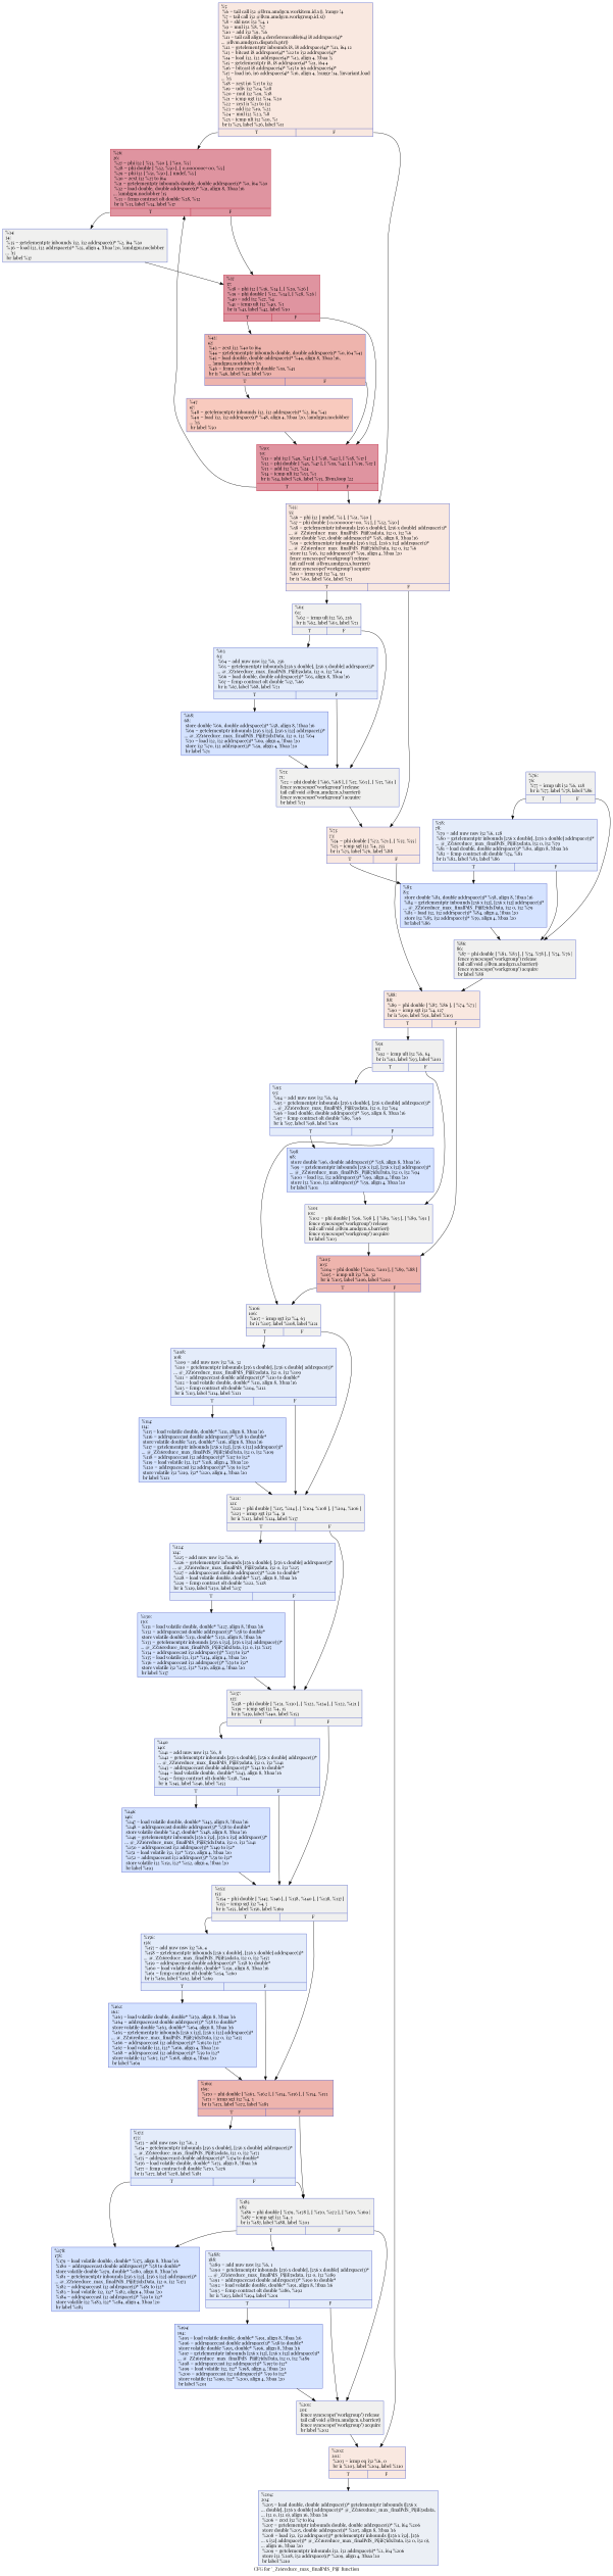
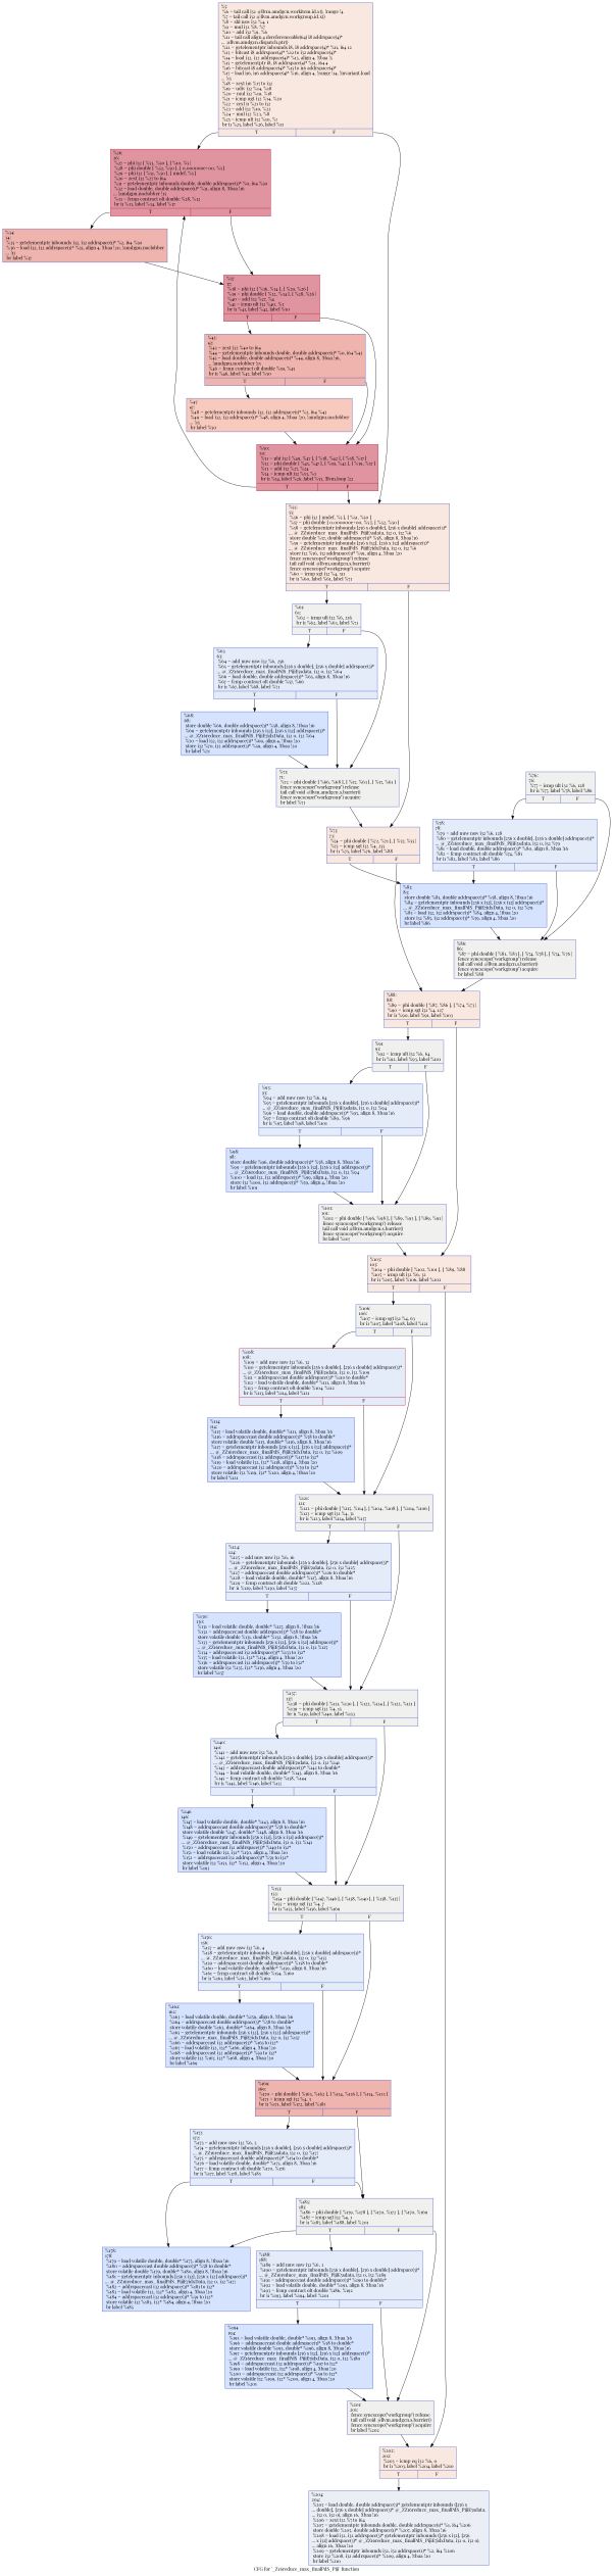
  digraph {
    fontname="Playfair Display"
    label="CFG for '_Z16reduce_max_finalPdS_Piji' function"
    node [color="#3d50c3ff" fillcolor="#dedcdb70" fontname="Playfair Display" shape=record style=filled]
    edge [fontname="Playfair Display" tailport=s0]
    n1 [fillcolor="#f1ccb870" label="{%5:\l  %6 = tail call i32 @llvm.amdgcn.workitem.id.x(), !range !4\l  %7 = tail call i32 @llvm.amdgcn.workgroup.id.x()\l  %8 = shl nsw i32 %4, 1\l  %9 = mul i32 %8, %7\l  %10 = add i32 %9, %6\l  %11 = tail call align 4 dereferenceable(64) i8 addrspace(4)*\l... @llvm.amdgcn.dispatch.ptr()\l  %12 = getelementptr inbounds i8, i8 addrspace(4)* %11, i64 12\l  %13 = bitcast i8 addrspace(4)* %12 to i32 addrspace(4)*\l  %14 = load i32, i32 addrspace(4)* %13, align 4, !tbaa !5\l  %15 = getelementptr i8, i8 addrspace(4)* %11, i64 4\l  %16 = bitcast i8 addrspace(4)* %15 to i16 addrspace(4)*\l  %17 = load i16, i16 addrspace(4)* %16, align 4, !range !14, !invariant.load\l... !15\l  %18 = zext i16 %17 to i32\l  %19 = udiv i32 %14, %18\l  %20 = mul i32 %19, %18\l  %21 = icmp ugt i32 %14, %20\l  %22 = zext i1 %21 to i32\l  %23 = add i32 %19, %22\l  %24 = mul i32 %23, %8\l  %25 = icmp ult i32 %10, %3\l  br i1 %25, label %26, label %55\l|{<s0>T|<s1>F}}"]
    n2 [color="#b70d28ff" fillcolor="#b70d2870" label="{%26:\l26:                                               \l  %27 = phi i32 [ %53, %50 ], [ %10, %5 ]\l  %28 = phi double [ %52, %50 ], [ 0.000000e+00, %5 ]\l  %29 = phi i32 [ %51, %50 ], [ undef, %5 ]\l  %30 = zext i32 %27 to i64\l  %31 = getelementptr inbounds double, double addrspace(1)* %0, i64 %30\l  %32 = load double, double addrspace(1)* %31, align 8, !tbaa !16,\l... !amdgpu.noclobber !15\l  %33 = fcmp contract olt double %28, %32\l  br i1 %33, label %34, label %37\l|{<s0>T|<s1>F}}"]
    n3 [fillcolor="#f1ccb870" label="{%55:\l55:                                               \l  %56 = phi i32 [ undef, %5 ], [ %51, %50 ]\l  %57 = phi double [ 0.000000e+00, %5 ], [ %52, %50 ]\l  %58 = getelementptr inbounds [256 x double], [256 x double] addrspace(3)*\l... @_ZZ16reduce_max_finalPdS_PijiE5sdata, i32 0, i32 %6\l  store double %57, double addrspace(3)* %58, align 8, !tbaa !16\l  %59 = getelementptr inbounds [256 x i32], [256 x i32] addrspace(3)*\l... @_ZZ16reduce_max_finalPdS_PijiE7idxData, i32 0, i32 %6\l  store i32 %56, i32 addrspace(3)* %59, align 4, !tbaa !20\l  fence syncscope(\"workgroup\") release\l  tail call void @llvm.amdgcn.s.barrier()\l  fence syncscope(\"workgroup\") acquire\l  %60 = icmp sgt i32 %4, 511\l  br i1 %60, label %61, label %73\l|{<s0>T|<s1>F}}"]
-   n4 [label="{%34:\l34:                                               \l  %35 = getelementptr inbounds i32, i32 addrspace(1)* %2, i64 %30\l  %36 = load i32, i32 addrspace(1)* %35, align 4, !tbaa !20, !amdgpu.noclobber\l... !15\l  br label %37\l}"]
+   n4 [fillcolor="#d8564670" label="{%34:\l34:                                               \l  %35 = getelementptr inbounds i32, i32 addrspace(1)* %2, i64 %30\l  %36 = load i32, i32 addrspace(1)* %35, align 4, !tbaa !20, !amdgpu.noclobber\l... !15\l  br label %37\l}"]
    n5 [color="#b70d28ff" fillcolor="#b70d2870" label="{%37:\l37:                                               \l  %38 = phi i32 [ %36, %34 ], [ %29, %26 ]\l  %39 = phi double [ %32, %34 ], [ %28, %26 ]\l  %40 = add i32 %27, %4\l  %41 = icmp ult i32 %40, %3\l  br i1 %41, label %42, label %50\l|{<s0>T|<s1>F}}"]
    n6 [label="{%61:\l61:                                               \l  %62 = icmp ult i32 %6, 256\l  br i1 %62, label %63, label %71\l|{<s0>T|<s1>F}}"]
    n7 [fillcolor="#f1ccb870" label="{%73:\l73:                                               \l  %74 = phi double [ %72, %71 ], [ %57, %55 ]\l  %75 = icmp sgt i32 %4, 255\l  br i1 %75, label %76, label %88\l|{<s0>T|<s1>F}}"]
    n8 [fillcolor="#d8564670" label="{%42:\l42:                                               \l  %43 = zext i32 %40 to i64\l  %44 = getelementptr inbounds double, double addrspace(1)* %0, i64 %43\l  %45 = load double, double addrspace(1)* %44, align 8, !tbaa !16,\l... !amdgpu.noclobber !15\l  %46 = fcmp contract olt double %39, %45\l  br i1 %46, label %47, label %50\l|{<s0>T|<s1>F}}"]
    n9 [color="#b70d28ff" fillcolor="#b70d2870" label="{%50:\l50:                                               \l  %51 = phi i32 [ %49, %47 ], [ %38, %42 ], [ %38, %37 ]\l  %52 = phi double [ %45, %47 ], [ %39, %42 ], [ %39, %37 ]\l  %53 = add i32 %27, %24\l  %54 = icmp ult i32 %53, %3\l  br i1 %54, label %26, label %55, !llvm.loop !22\l|{<s0>T|<s1>F}}"]
    n10 [fillcolor="#c1d4f470" label="{%63:\l63:                                               \l  %64 = add nuw nsw i32 %6, 256\l  %65 = getelementptr inbounds [256 x double], [256 x double] addrspace(3)*\l... @_ZZ16reduce_max_finalPdS_PijiE5sdata, i32 0, i32 %64\l  %66 = load double, double addrspace(3)* %65, align 8, !tbaa !16\l  %67 = fcmp contract olt double %57, %66\l  br i1 %67, label %68, label %71\l|{<s0>T|<s1>F}}"]
    n11 [label="{%71:\l71:                                               \l  %72 = phi double [ %66, %68 ], [ %57, %63 ], [ %57, %61 ]\l  fence syncscope(\"workgroup\") release\l  tail call void @llvm.amdgcn.s.barrier()\l  fence syncscope(\"workgroup\") acquire\l  br label %73\l}"]
    n12 [fillcolor="#f1ccb870" label="{%88:\l88:                                               \l  %89 = phi double [ %87, %86 ], [ %74, %73 ]\l  %90 = icmp sgt i32 %4, 127\l  br i1 %90, label %91, label %103\l|{<s0>T|<s1>F}}"]
    n13 [fillcolor="#a1c0ff70" label="{%83:\l83:                                               \l  store double %81, double addrspace(3)* %58, align 8, !tbaa !16\l  %84 = getelementptr inbounds [256 x i32], [256 x i32] addrspace(3)*\l... @_ZZ16reduce_max_finalPdS_PijiE7idxData, i32 0, i32 %79\l  %85 = load i32, i32 addrspace(3)* %84, align 4, !tbaa !20\l  store i32 %85, i32 addrspace(3)* %59, align 4, !tbaa !20\l  br label %86\l}"]
    n14 [fillcolor="#ef886b70" label="{%47:\l47:                                               \l  %48 = getelementptr inbounds i32, i32 addrspace(1)* %2, i64 %43\l  %49 = load i32, i32 addrspace(1)* %48, align 4, !tbaa !20, !amdgpu.noclobber\l... !15\l  br label %50\l}"]
    n15 [fillcolor="#a1c0ff70" label="{%68:\l68:                                               \l  store double %66, double addrspace(3)* %58, align 8, !tbaa !16\l  %69 = getelementptr inbounds [256 x i32], [256 x i32] addrspace(3)*\l... @_ZZ16reduce_max_finalPdS_PijiE7idxData, i32 0, i32 %64\l  %70 = load i32, i32 addrspace(3)* %69, align 4, !tbaa !20\l  store i32 %70, i32 addrspace(3)* %59, align 4, !tbaa !20\l  br label %71\l}"]
    n16 [label="{%76:\l76:                                               \l  %77 = icmp ult i32 %6, 128\l  br i1 %77, label %78, label %86\l|{<s0>T|<s1>F}}"]
    n17 [fillcolor="#c1d4f470" label="{%78:\l78:                                               \l  %79 = add nuw nsw i32 %6, 128\l  %80 = getelementptr inbounds [256 x double], [256 x double] addrspace(3)*\l... @_ZZ16reduce_max_finalPdS_PijiE5sdata, i32 0, i32 %79\l  %81 = load double, double addrspace(3)* %80, align 8, !tbaa !16\l  %82 = fcmp contract olt double %74, %81\l  br i1 %82, label %83, label %86\l|{<s0>T|<s1>F}}"]
    n18 [label="{%86:\l86:                                               \l  %87 = phi double [ %81, %83 ], [ %74, %78 ], [ %74, %76 ]\l  fence syncscope(\"workgroup\") release\l  tail call void @llvm.amdgcn.s.barrier()\l  fence syncscope(\"workgroup\") acquire\l  br label %88\l}"]
    n19 [label="{%91:\l91:                                               \l  %92 = icmp ult i32 %6, 64\l  br i1 %92, label %93, label %101\l|{<s0>T|<s1>F}}"]
-   n20 [fillcolor="#d8564670" label="{%103:\l103:                                              \l  %104 = phi double [ %102, %101 ], [ %89, %88 ]\l  %105 = icmp ult i32 %6, 32\l  br i1 %105, label %106, label %202\l|{<s0>T|<s1>F}}"]
+   n20 [fillcolor="#f1ccb870" label="{%103:\l103:                                              \l  %104 = phi double [ %102, %101 ], [ %89, %88 ]\l  %105 = icmp ult i32 %6, 32\l  br i1 %105, label %106, label %202\l|{<s0>T|<s1>F}}"]
    n21 [fillcolor="#c1d4f470" label="{%93:\l93:                                               \l  %94 = add nuw nsw i32 %6, 64\l  %95 = getelementptr inbounds [256 x double], [256 x double] addrspace(3)*\l... @_ZZ16reduce_max_finalPdS_PijiE5sdata, i32 0, i32 %94\l  %96 = load double, double addrspace(3)* %95, align 8, !tbaa !16\l  %97 = fcmp contract olt double %89, %96\l  br i1 %97, label %98, label %101\l|{<s0>T|<s1>F}}"]
    n22 [label="{%101:\l101:                                              \l  %102 = phi double [ %96, %98 ], [ %89, %93 ], [ %89, %91 ]\l  fence syncscope(\"workgroup\") release\l  tail call void @llvm.amdgcn.s.barrier()\l  fence syncscope(\"workgroup\") acquire\l  br label %103\l}"]
    n23 [label="{%106:\l106:                                              \l  %107 = icmp sgt i32 %4, 63\l  br i1 %107, label %108, label %121\l|{<s0>T|<s1>F}}"]
    n24 [fillcolor="#f1ccb870" label="{%202:\l202:                                              \l  %203 = icmp eq i32 %6, 0\l  br i1 %203, label %204, label %210\l|{<s0>T|<s1>F}}"]
    n25 [fillcolor="#a1c0ff70" label="{%98:\l98:                                               \l  store double %96, double addrspace(3)* %58, align 8, !tbaa !16\l  %99 = getelementptr inbounds [256 x i32], [256 x i32] addrspace(3)*\l... @_ZZ16reduce_max_finalPdS_PijiE7idxData, i32 0, i32 %94\l  %100 = load i32, i32 addrspace(3)* %99, align 4, !tbaa !20\l  store i32 %100, i32 addrspace(3)* %59, align 4, !tbaa !20\l  br label %101\l}"]
-   n26 [fillcolor="#c1d4f470" label="{%108:\l108:                                              \l  %109 = add nuw nsw i32 %6, 32\l  %110 = getelementptr inbounds [256 x double], [256 x double] addrspace(3)*\l... @_ZZ16reduce_max_finalPdS_PijiE5sdata, i32 0, i32 %109\l  %111 = addrspacecast double addrspace(3)* %110 to double*\l  %112 = load volatile double, double* %111, align 8, !tbaa !16\l  %113 = fcmp contract olt double %104, %112\l  br i1 %113, label %114, label %121\l|{<s0>T|<s1>F}}"]
+   n26 [color="#b70d28ff" fillcolor="#c1d4f470" label="{%108:\l108:                                              \l  %109 = add nuw nsw i32 %6, 32\l  %110 = getelementptr inbounds [256 x double], [256 x double] addrspace(3)*\l... @_ZZ16reduce_max_finalPdS_PijiE5sdata, i32 0, i32 %109\l  %111 = addrspacecast double addrspace(3)* %110 to double*\l  %112 = load volatile double, double* %111, align 8, !tbaa !16\l  %113 = fcmp contract olt double %104, %112\l  br i1 %113, label %114, label %121\l|{<s0>T|<s1>F}}"]
    n27 [label="{%121:\l121:                                              \l  %122 = phi double [ %115, %114 ], [ %104, %108 ], [ %104, %106 ]\l  %123 = icmp sgt i32 %4, 31\l  br i1 %123, label %124, label %137\l|{<s0>T|<s1>F}}"]
    n28 [fillcolor="#d1dae970" label="{%204:\l204:                                              \l  %205 = load double, double addrspace(3)* getelementptr inbounds ([256 x\l... double], [256 x double] addrspace(3)* @_ZZ16reduce_max_finalPdS_PijiE5sdata,\l... i32 0, i32 0), align 16, !tbaa !16\l  %206 = zext i32 %7 to i64\l  %207 = getelementptr inbounds double, double addrspace(1)* %1, i64 %206\l  store double %205, double addrspace(1)* %207, align 8, !tbaa !16\l  %208 = load i32, i32 addrspace(3)* getelementptr inbounds ([256 x i32], [256\l... x i32] addrspace(3)* @_ZZ16reduce_max_finalPdS_PijiE7idxData, i32 0, i32 0),\l... align 16, !tbaa !20\l  %209 = getelementptr inbounds i32, i32 addrspace(1)* %2, i64 %206\l  store i32 %208, i32 addrspace(1)* %209, align 4, !tbaa !20\l  br label %210\l}"]
    n29 [fillcolor="#a1c0ff70" label="{%114:\l114:                                              \l  %115 = load volatile double, double* %111, align 8, !tbaa !16\l  %116 = addrspacecast double addrspace(3)* %58 to double*\l  store volatile double %115, double* %116, align 8, !tbaa !16\l  %117 = getelementptr inbounds [256 x i32], [256 x i32] addrspace(3)*\l... @_ZZ16reduce_max_finalPdS_PijiE7idxData, i32 0, i32 %109\l  %118 = addrspacecast i32 addrspace(3)* %117 to i32*\l  %119 = load volatile i32, i32* %118, align 4, !tbaa !20\l  %120 = addrspacecast i32 addrspace(3)* %59 to i32*\l  store volatile i32 %119, i32* %120, align 4, !tbaa !20\l  br label %121\l}"]
    n30 [fillcolor="#c1d4f470" label="{%124:\l124:                                              \l  %125 = add nuw nsw i32 %6, 16\l  %126 = getelementptr inbounds [256 x double], [256 x double] addrspace(3)*\l... @_ZZ16reduce_max_finalPdS_PijiE5sdata, i32 0, i32 %125\l  %127 = addrspacecast double addrspace(3)* %126 to double*\l  %128 = load volatile double, double* %127, align 8, !tbaa !16\l  %129 = fcmp contract olt double %122, %128\l  br i1 %129, label %130, label %137\l|{<s0>T|<s1>F}}"]
    n31 [label="{%137:\l137:                                              \l  %138 = phi double [ %131, %130 ], [ %122, %124 ], [ %122, %121 ]\l  %139 = icmp sgt i32 %4, 15\l  br i1 %139, label %140, label %153\l|{<s0>T|<s1>F}}"]
    n32 [fillcolor="#a1c0ff70" label="{%130:\l130:                                              \l  %131 = load volatile double, double* %127, align 8, !tbaa !16\l  %132 = addrspacecast double addrspace(3)* %58 to double*\l  store volatile double %131, double* %132, align 8, !tbaa !16\l  %133 = getelementptr inbounds [256 x i32], [256 x i32] addrspace(3)*\l... @_ZZ16reduce_max_finalPdS_PijiE7idxData, i32 0, i32 %125\l  %134 = addrspacecast i32 addrspace(3)* %133 to i32*\l  %135 = load volatile i32, i32* %134, align 4, !tbaa !20\l  %136 = addrspacecast i32 addrspace(3)* %59 to i32*\l  store volatile i32 %135, i32* %136, align 4, !tbaa !20\l  br label %137\l}"]
    n33 [fillcolor="#c1d4f470" label="{%140:\l140:                                              \l  %141 = add nuw nsw i32 %6, 8\l  %142 = getelementptr inbounds [256 x double], [256 x double] addrspace(3)*\l... @_ZZ16reduce_max_finalPdS_PijiE5sdata, i32 0, i32 %141\l  %143 = addrspacecast double addrspace(3)* %142 to double*\l  %144 = load volatile double, double* %143, align 8, !tbaa !16\l  %145 = fcmp contract olt double %138, %144\l  br i1 %145, label %146, label %153\l|{<s0>T|<s1>F}}"]
    n34 [label="{%153:\l153:                                              \l  %154 = phi double [ %147, %146 ], [ %138, %140 ], [ %138, %137 ]\l  %155 = icmp sgt i32 %4, 7\l  br i1 %155, label %156, label %169\l|{<s0>T|<s1>F}}"]
    n35 [fillcolor="#a1c0ff70" label="{%146:\l146:                                              \l  %147 = load volatile double, double* %143, align 8, !tbaa !16\l  %148 = addrspacecast double addrspace(3)* %58 to double*\l  store volatile double %147, double* %148, align 8, !tbaa !16\l  %149 = getelementptr inbounds [256 x i32], [256 x i32] addrspace(3)*\l... @_ZZ16reduce_max_finalPdS_PijiE7idxData, i32 0, i32 %141\l  %150 = addrspacecast i32 addrspace(3)* %149 to i32*\l  %151 = load volatile i32, i32* %150, align 4, !tbaa !20\l  %152 = addrspacecast i32 addrspace(3)* %59 to i32*\l  store volatile i32 %151, i32* %152, align 4, !tbaa !20\l  br label %193\l}"]
    n36 [fillcolor="#c1d4f470" label="{%156:\l156:                                              \l  %157 = add nuw nsw i32 %6, 4\l  %158 = getelementptr inbounds [256 x double], [256 x double] addrspace(3)*\l... @_ZZ16reduce_max_finalPdS_PijiE5sdata, i32 0, i32 %157\l  %159 = addrspacecast double addrspace(3)* %158 to double*\l  %160 = load volatile double, double* %159, align 8, !tbaa !16\l  %161 = fcmp contract olt double %154, %160\l  br i1 %161, label %162, label %169\l|{<s0>T|<s1>F}}"]
    n37 [fillcolor="#d8564670" label="{%169:\l169:                                              \l  %170 = phi double [ %163, %162 ], [ %154, %156 ], [ %154, %153 ]\l  %171 = icmp sgt i32 %4, 3\l  br i1 %171, label %172, label %185\l|{<s0>T|<s1>F}}"]
    n38 [fillcolor="#a1c0ff70" label="{%162:\l162:                                              \l  %163 = load volatile double, double* %159, align 8, !tbaa !16\l  %164 = addrspacecast double addrspace(3)* %58 to double*\l  store volatile double %163, double* %164, align 8, !tbaa !16\l  %165 = getelementptr inbounds [256 x i32], [256 x i32] addrspace(3)*\l... @_ZZ16reduce_max_finalPdS_PijiE7idxData, i32 0, i32 %157\l  %166 = addrspacecast i32 addrspace(3)* %165 to i32*\l  %167 = load volatile i32, i32* %166, align 4, !tbaa !20\l  %168 = addrspacecast i32 addrspace(3)* %59 to i32*\l  store volatile i32 %167, i32* %168, align 4, !tbaa !20\l  br label %169\l}"]
    n39 [fillcolor="#c1d4f470" label="{%172:\l172:                                              \l  %173 = add nuw nsw i32 %6, 2\l  %174 = getelementptr inbounds [256 x double], [256 x double] addrspace(3)*\l... @_ZZ16reduce_max_finalPdS_PijiE5sdata, i32 0, i32 %173\l  %175 = addrspacecast double addrspace(3)* %174 to double*\l  %176 = load volatile double, double* %175, align 8, !tbaa !16\l  %177 = fcmp contract olt double %170, %176\l  br i1 %177, label %178, label %185\l|{<s0>T|<s1>F}}"]
    n40 [label="{%185:\l185:                                              \l  %186 = phi double [ %179, %178 ], [ %170, %172 ], [ %170, %169 ]\l  %187 = icmp sgt i32 %4, 1\l  br i1 %187, label %188, label %201\l|{<s0>T|<s1>F}}"]
    n41 [fillcolor="#a1c0ff70" label="{%178:\l178:                                              \l  %179 = load volatile double, double* %175, align 8, !tbaa !16\l  %180 = addrspacecast double addrspace(3)* %58 to double*\l  store volatile double %179, double* %180, align 8, !tbaa !16\l  %181 = getelementptr inbounds [256 x i32], [256 x i32] addrspace(3)*\l... @_ZZ16reduce_max_finalPdS_PijiE7idxData, i32 0, i32 %173\l  %182 = addrspacecast i32 addrspace(3)* %181 to i32*\l  %183 = load volatile i32, i32* %182, align 4, !tbaa !20\l  %184 = addrspacecast i32 addrspace(3)* %59 to i32*\l  store volatile i32 %183, i32* %184, align 4, !tbaa !20\l  br label %185\l}"]
    n42 [fillcolor="#c1d4f470" label="{%188:\l188:                                              \l  %189 = add nuw nsw i32 %6, 1\l  %190 = getelementptr inbounds [256 x double], [256 x double] addrspace(3)*\l... @_ZZ16reduce_max_finalPdS_PijiE5sdata, i32 0, i32 %189\l  %191 = addrspacecast double addrspace(3)* %190 to double*\l  %192 = load volatile double, double* %191, align 8, !tbaa !16\l  %193 = fcmp contract olt double %186, %192\l  br i1 %193, label %194, label %201\l|{<s0>T|<s1>F}}"]
    n43 [label="{%201:\l201:                                              \l  fence syncscope(\"workgroup\") release\l  tail call void @llvm.amdgcn.s.barrier()\l  fence syncscope(\"workgroup\") acquire\l  br label %202\l}"]
    n44 [fillcolor="#a1c0ff70" label="{%194:\l194:                                              \l  %195 = load volatile double, double* %191, align 8, !tbaa !16\l  %196 = addrspacecast double addrspace(3)* %58 to double*\l  store volatile double %195, double* %196, align 8, !tbaa !16\l  %197 = getelementptr inbounds [256 x i32], [256 x i32] addrspace(3)*\l... @_ZZ16reduce_max_finalPdS_PijiE7idxData, i32 0, i32 %189\l  %198 = addrspacecast i32 addrspace(3)* %197 to i32*\l  %199 = load volatile i32, i32* %198, align 4, !tbaa !20\l  %200 = addrspacecast i32 addrspace(3)* %59 to i32*\l  store volatile i32 %199, i32* %200, align 4, !tbaa !20\l  br label %201\l}"]
    n1 -> n2
    n1 -> n3 [tailport=s1]
    n2 -> n4
    n2 -> n5 [tailport=s1]
    n3 -> n6
    n3 -> n7 [tailport=s1]
    n4 -> n5
    n5 -> n8
    n5 -> n9 [tailport=s1]
    n6 -> n10
    n6 -> n11 [tailport=s1]
    n7 -> n12 [tailport=s1]
    n7 -> n13
    n8 -> n9 [tailport=s1]
    n8 -> n14
    n9 -> n2
    n9 -> n3 [tailport=s1]
    n10 -> n11 [tailport=s1]
    n10 -> n15
    n11 -> n7
    n12 -> n19
    n12 -> n20 [tailport=s1]
    n13 -> n18
    n14 -> n9
    n15 -> n11
    n16 -> n17
    n16 -> n18 [tailport=s1]
    n17 -> n13
    n17 -> n18 [tailport=s1]
    n18 -> n12
    n19 -> n21
    n19 -> n22 [tailport=s1]
    n20 -> n23
    n20 -> n24 [tailport=s1]
-   n21 -> n23 [tailport=s1]
+   n21 -> n22 [tailport=s1]
    n21 -> n25
    n22 -> n20
    n23 -> n26
    n23 -> n27 [tailport=s1]
    n24 -> n28
    n25 -> n22
    n26 -> n27 [tailport=s1]
    n26 -> n29
    n27 -> n30
    n27 -> n31 [tailport=s1]
    n29 -> n27
    n30 -> n31 [tailport=s1]
    n30 -> n32
    n31 -> n33
    n31 -> n34 [tailport=s1]
    n32 -> n31
    n33 -> n34 [tailport=s1]
    n33 -> n35
    n34 -> n36
    n34 -> n37 [tailport=s1]
    n35 -> n34
    n36 -> n37 [tailport=s1]
    n36 -> n38
    n37 -> n39
    n37 -> n40 [tailport=s1]
    n38 -> n37
    n39 -> n40 [tailport=s1]
    n39 -> n41
    n40 -> n41
    n40 -> n42
    n40 -> n43 [tailport=s1]
    n42 -> n43 [tailport=s1]
    n42 -> n44
    n43 -> n24
    n44 -> n43
  }
